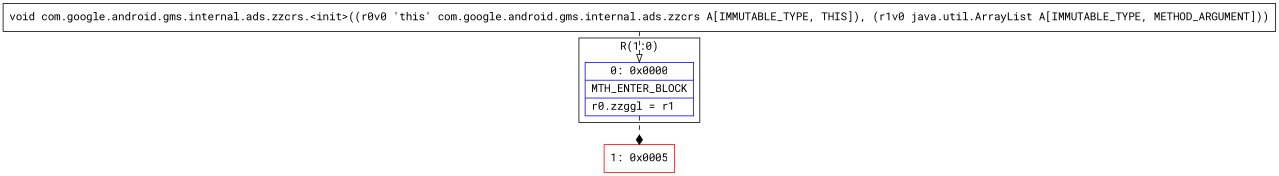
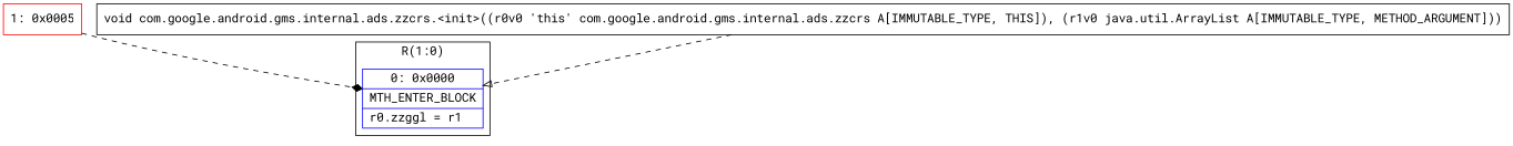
  digraph {
    fontname="Roboto Mono"
    node [shape=record fontname="Roboto Mono"]
    edge [style=dashed fontname="Roboto Mono"]
    n1 [color=blue label="{0\:\ 0x0000|MTH_ENTER_BLOCK\l|r0.zzggl = r1\l}"]
    n2 [color=red label="{1\:\ 0x0005}"]
    n3 [label="{void com.google.android.gms.internal.ads.zzcrs.\<init\>((r0v0 'this' com.google.android.gms.internal.ads.zzcrs A[IMMUTABLE_TYPE, THIS]), (r1v0 java.util.ArrayList A[IMMUTABLE_TYPE, METHOD_ARGUMENT])) }"]
    subgraph cluster_1 {
      label="R(1:0)"
      n1
    }
-   n1 -> n2 [arrowhead=diamond]
+   n2 -> n1 [arrowhead=diamond]
    n3 -> n1 [arrowhead=onormal]
  }
